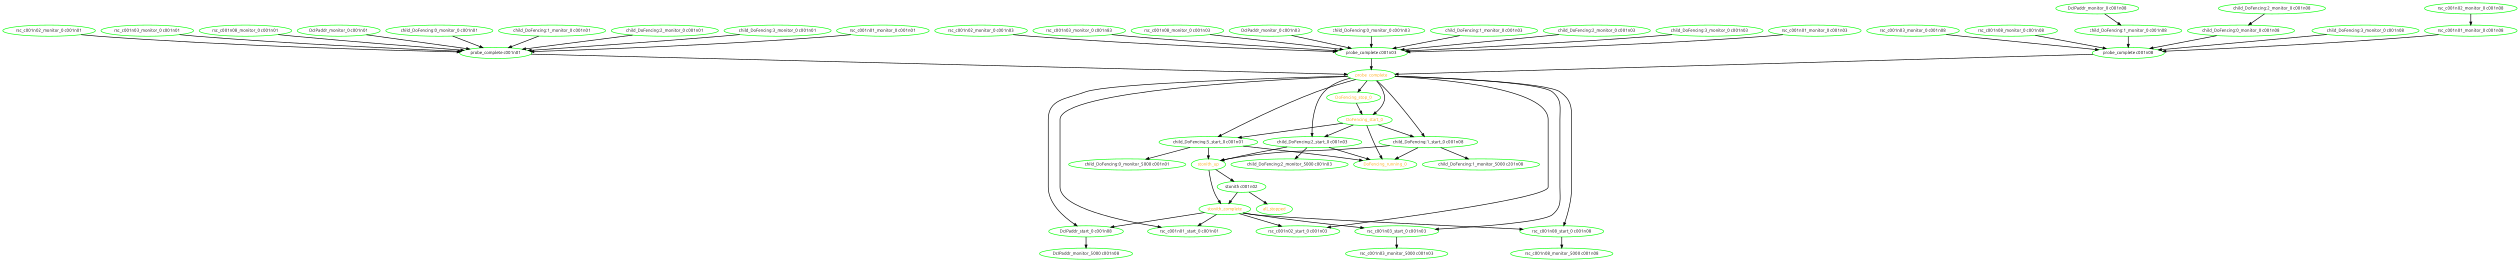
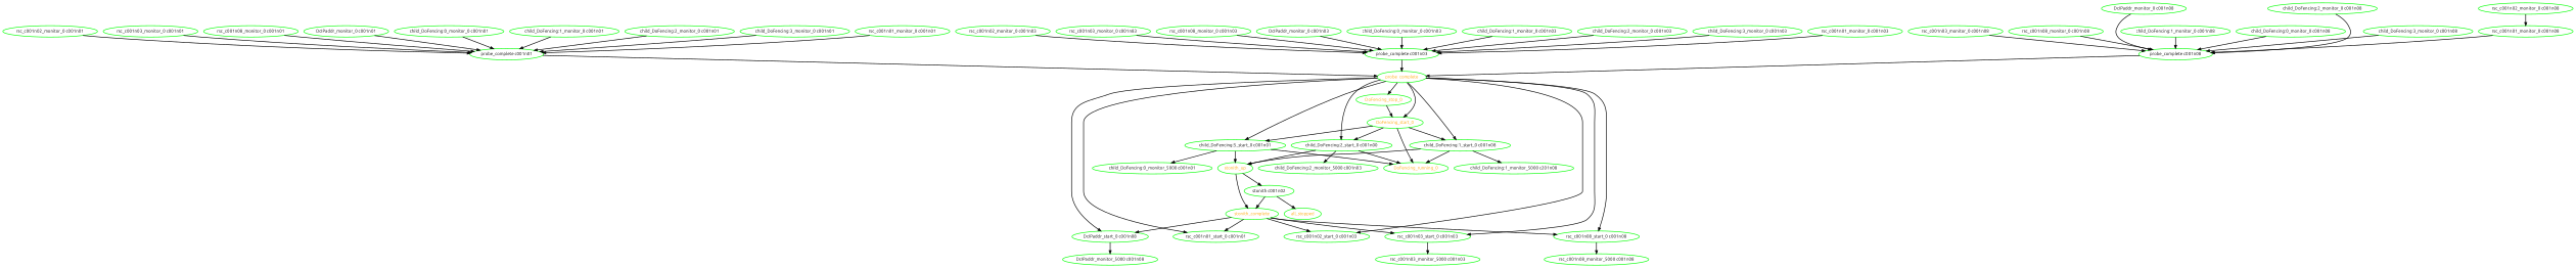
  digraph {
    fontname=Ubuntu
    node [color=green fontcolor=black fontname=Ubuntu style=bold]
    edge [fontname=Ubuntu style=bold]
    "DcIPaddr_monitor_0 c001n01"
    "probe_complete c001n01"
    probe_complete [fontcolor=orange]
    "DcIPaddr_start_0 c001n08"
    DoFencing_start_0 [fontcolor=orange]
    n6 [label="child_DoFencing:5_start_0 c001n01"]
    "child_DoFencing:1_start_0 c001n08"
-   "child_DoFencing:2_start_0 c001n03"
+   "child_DoFencing:2_start_0 c001n03" [label="child_DoFencing:2_start_0 c001n00"]
    DoFencing_stop_0 [fontcolor=orange]
    "rsc_c001n01_start_0 c001n01"
    "rsc_c001n02_start_0 c001n03"
    "rsc_c001n03_start_0 c001n03"
    "rsc_c001n08_start_0 c001n08"
    "DcIPaddr_monitor_0 c001n03"
    "probe_complete c001n03"
    "DcIPaddr_monitor_0 c001n08"
    "probe_complete c001n08"
    "DcIPaddr_monitor_5000 c001n08"
    DoFencing_running_0 [fontcolor=orange]
    "child_DoFencing:0_monitor_5000 c001n01"
    stonith_up [fontcolor=orange]
    n22 [label="child_DoFencing:1_monitor_5000 c201n08"]
    "child_DoFencing:2_monitor_5000 c001n03"
    "stonith c001n02"
    stonith_complete [fontcolor=orange]
    all_stopped [fontcolor=orange]
    "child_DoFencing:0_monitor_0 c001n01"
    "child_DoFencing:0_monitor_0 c001n03"
    "child_DoFencing:0_monitor_0 c001n08"
    "child_DoFencing:1_monitor_0 c001n01"
    "child_DoFencing:1_monitor_0 c001n03"
    "child_DoFencing:1_monitor_0 c001n08"
    "child_DoFencing:2_monitor_0 c001n01"
    "child_DoFencing:2_monitor_0 c001n03"
    "child_DoFencing:2_monitor_0 c001n08"
    "child_DoFencing:3_monitor_0 c001n01"
    "child_DoFencing:3_monitor_0 c001n03"
    "child_DoFencing:3_monitor_0 c001n08"
    "rsc_c001n03_monitor_5000 c001n03"
    "rsc_c001n08_monitor_5000 c001n08"
    "rsc_c001n01_monitor_0 c001n01"
    "rsc_c001n01_monitor_0 c001n03"
    "rsc_c001n01_monitor_0 c001n08"
    "rsc_c001n02_monitor_0 c001n01"
    "rsc_c001n02_monitor_0 c001n03"
    "rsc_c001n02_monitor_0 c001n08"
    "rsc_c001n03_monitor_0 c001n01"
    n48 [label="rsc_c001n03_monitor_0 c001n83"]
    "rsc_c001n03_monitor_0 c001n08"
    "rsc_c001n08_monitor_0 c001n01"
    "rsc_c001n08_monitor_0 c001n03"
    "rsc_c001n08_monitor_0 c001n08"
    "DcIPaddr_monitor_0 c001n01" -> "probe_complete c001n01"
    "probe_complete c001n01" -> probe_complete
    probe_complete -> "DcIPaddr_start_0 c001n08"
    probe_complete -> DoFencing_start_0
    probe_complete -> n6
    probe_complete -> "child_DoFencing:1_start_0 c001n08"
    probe_complete -> "child_DoFencing:2_start_0 c001n03"
    probe_complete -> DoFencing_stop_0
    probe_complete -> "rsc_c001n01_start_0 c001n01"
    probe_complete -> "rsc_c001n02_start_0 c001n03"
    probe_complete -> "rsc_c001n03_start_0 c001n03"
    probe_complete -> "rsc_c001n08_start_0 c001n08"
    "DcIPaddr_start_0 c001n08" -> "DcIPaddr_monitor_5000 c001n08"
    DoFencing_start_0 -> n6
    DoFencing_start_0 -> "child_DoFencing:1_start_0 c001n08"
    DoFencing_start_0 -> "child_DoFencing:2_start_0 c001n03"
    DoFencing_start_0 -> DoFencing_running_0
    n6 -> DoFencing_running_0
    n6 -> "child_DoFencing:0_monitor_5000 c001n01"
    n6 -> stonith_up
    "child_DoFencing:1_start_0 c001n08" -> DoFencing_running_0
    "child_DoFencing:1_start_0 c001n08" -> stonith_up
    "child_DoFencing:1_start_0 c001n08" -> n22
    "child_DoFencing:2_start_0 c001n03" -> DoFencing_running_0
    "child_DoFencing:2_start_0 c001n03" -> stonith_up
    "child_DoFencing:2_start_0 c001n03" -> "child_DoFencing:2_monitor_5000 c001n03"
    DoFencing_stop_0 -> DoFencing_start_0
    "rsc_c001n03_start_0 c001n03" -> "rsc_c001n03_monitor_5000 c001n03"
    "rsc_c001n08_start_0 c001n08" -> "rsc_c001n08_monitor_5000 c001n08"
    "DcIPaddr_monitor_0 c001n03" -> "probe_complete c001n03"
    "probe_complete c001n03" -> probe_complete
-   "DcIPaddr_monitor_0 c001n08" -> "child_DoFencing:1_monitor_0 c001n08"
+   "DcIPaddr_monitor_0 c001n08" -> "probe_complete c001n08"
    "probe_complete c001n08" -> probe_complete
    stonith_up -> "stonith c001n02"
    stonith_up -> stonith_complete
    "stonith c001n02" -> stonith_complete
    "stonith c001n02" -> all_stopped
    stonith_complete -> "DcIPaddr_start_0 c001n08"
    stonith_complete -> "rsc_c001n01_start_0 c001n01"
    stonith_complete -> "rsc_c001n02_start_0 c001n03"
    stonith_complete -> "rsc_c001n03_start_0 c001n03"
    stonith_complete -> "rsc_c001n08_start_0 c001n08"
    "child_DoFencing:0_monitor_0 c001n01" -> "probe_complete c001n01"
    "child_DoFencing:0_monitor_0 c001n03" -> "probe_complete c001n03"
    "child_DoFencing:0_monitor_0 c001n08" -> "probe_complete c001n08"
    "child_DoFencing:1_monitor_0 c001n01" -> "probe_complete c001n01"
    "child_DoFencing:1_monitor_0 c001n03" -> "probe_complete c001n03"
    "child_DoFencing:1_monitor_0 c001n08" -> "probe_complete c001n08"
    "child_DoFencing:2_monitor_0 c001n01" -> "probe_complete c001n01"
    "child_DoFencing:2_monitor_0 c001n03" -> "probe_complete c001n03"
-   "child_DoFencing:2_monitor_0 c001n08" -> "child_DoFencing:0_monitor_0 c001n08"
+   "child_DoFencing:2_monitor_0 c001n08" -> "probe_complete c001n08"
    "child_DoFencing:3_monitor_0 c001n01" -> "probe_complete c001n01"
    "child_DoFencing:3_monitor_0 c001n03" -> "probe_complete c001n03"
    "child_DoFencing:3_monitor_0 c001n08" -> "probe_complete c001n08"
    "rsc_c001n01_monitor_0 c001n01" -> "probe_complete c001n01"
    "rsc_c001n01_monitor_0 c001n03" -> "probe_complete c001n03"
    "rsc_c001n01_monitor_0 c001n08" -> "probe_complete c001n08"
    "rsc_c001n02_monitor_0 c001n01" -> "probe_complete c001n01"
    "rsc_c001n02_monitor_0 c001n03" -> "probe_complete c001n03"
    "rsc_c001n02_monitor_0 c001n08" -> "rsc_c001n01_monitor_0 c001n08"
    "rsc_c001n03_monitor_0 c001n01" -> "probe_complete c001n01"
    n48 -> "probe_complete c001n03"
    "rsc_c001n03_monitor_0 c001n08" -> "probe_complete c001n08"
    "rsc_c001n08_monitor_0 c001n01" -> "probe_complete c001n01"
    "rsc_c001n08_monitor_0 c001n03" -> "probe_complete c001n03"
    "rsc_c001n08_monitor_0 c001n08" -> "probe_complete c001n08"
  }
